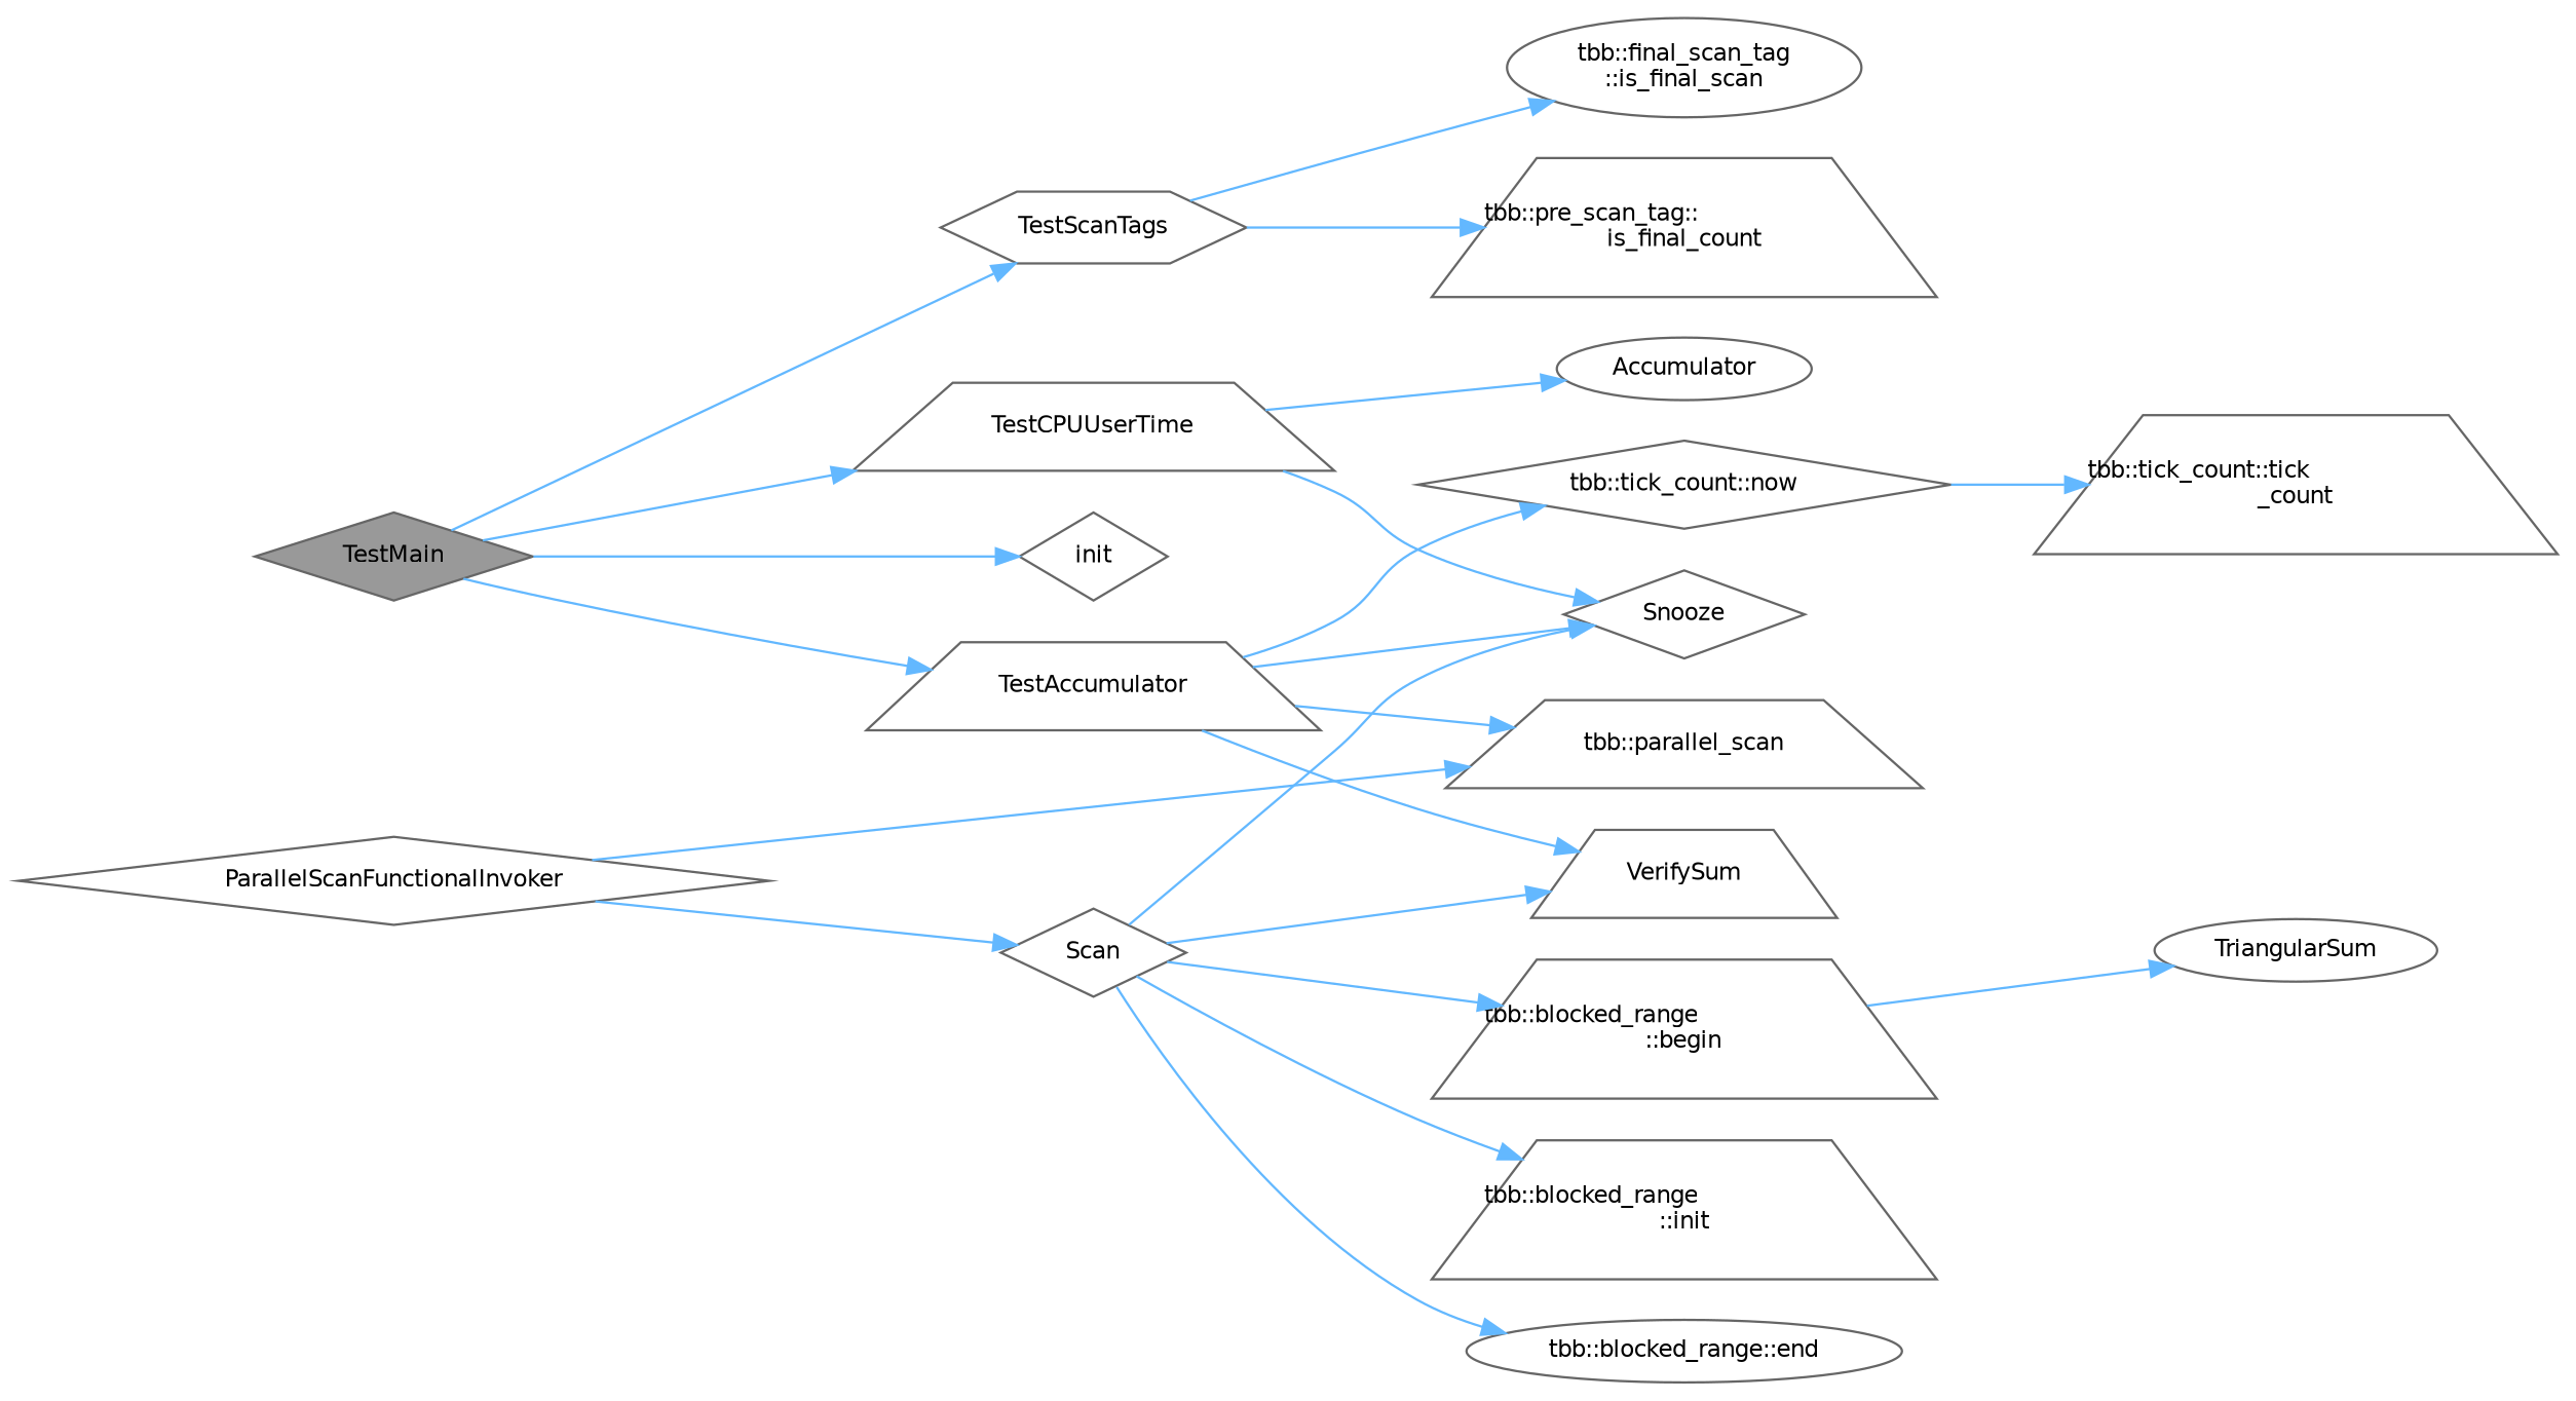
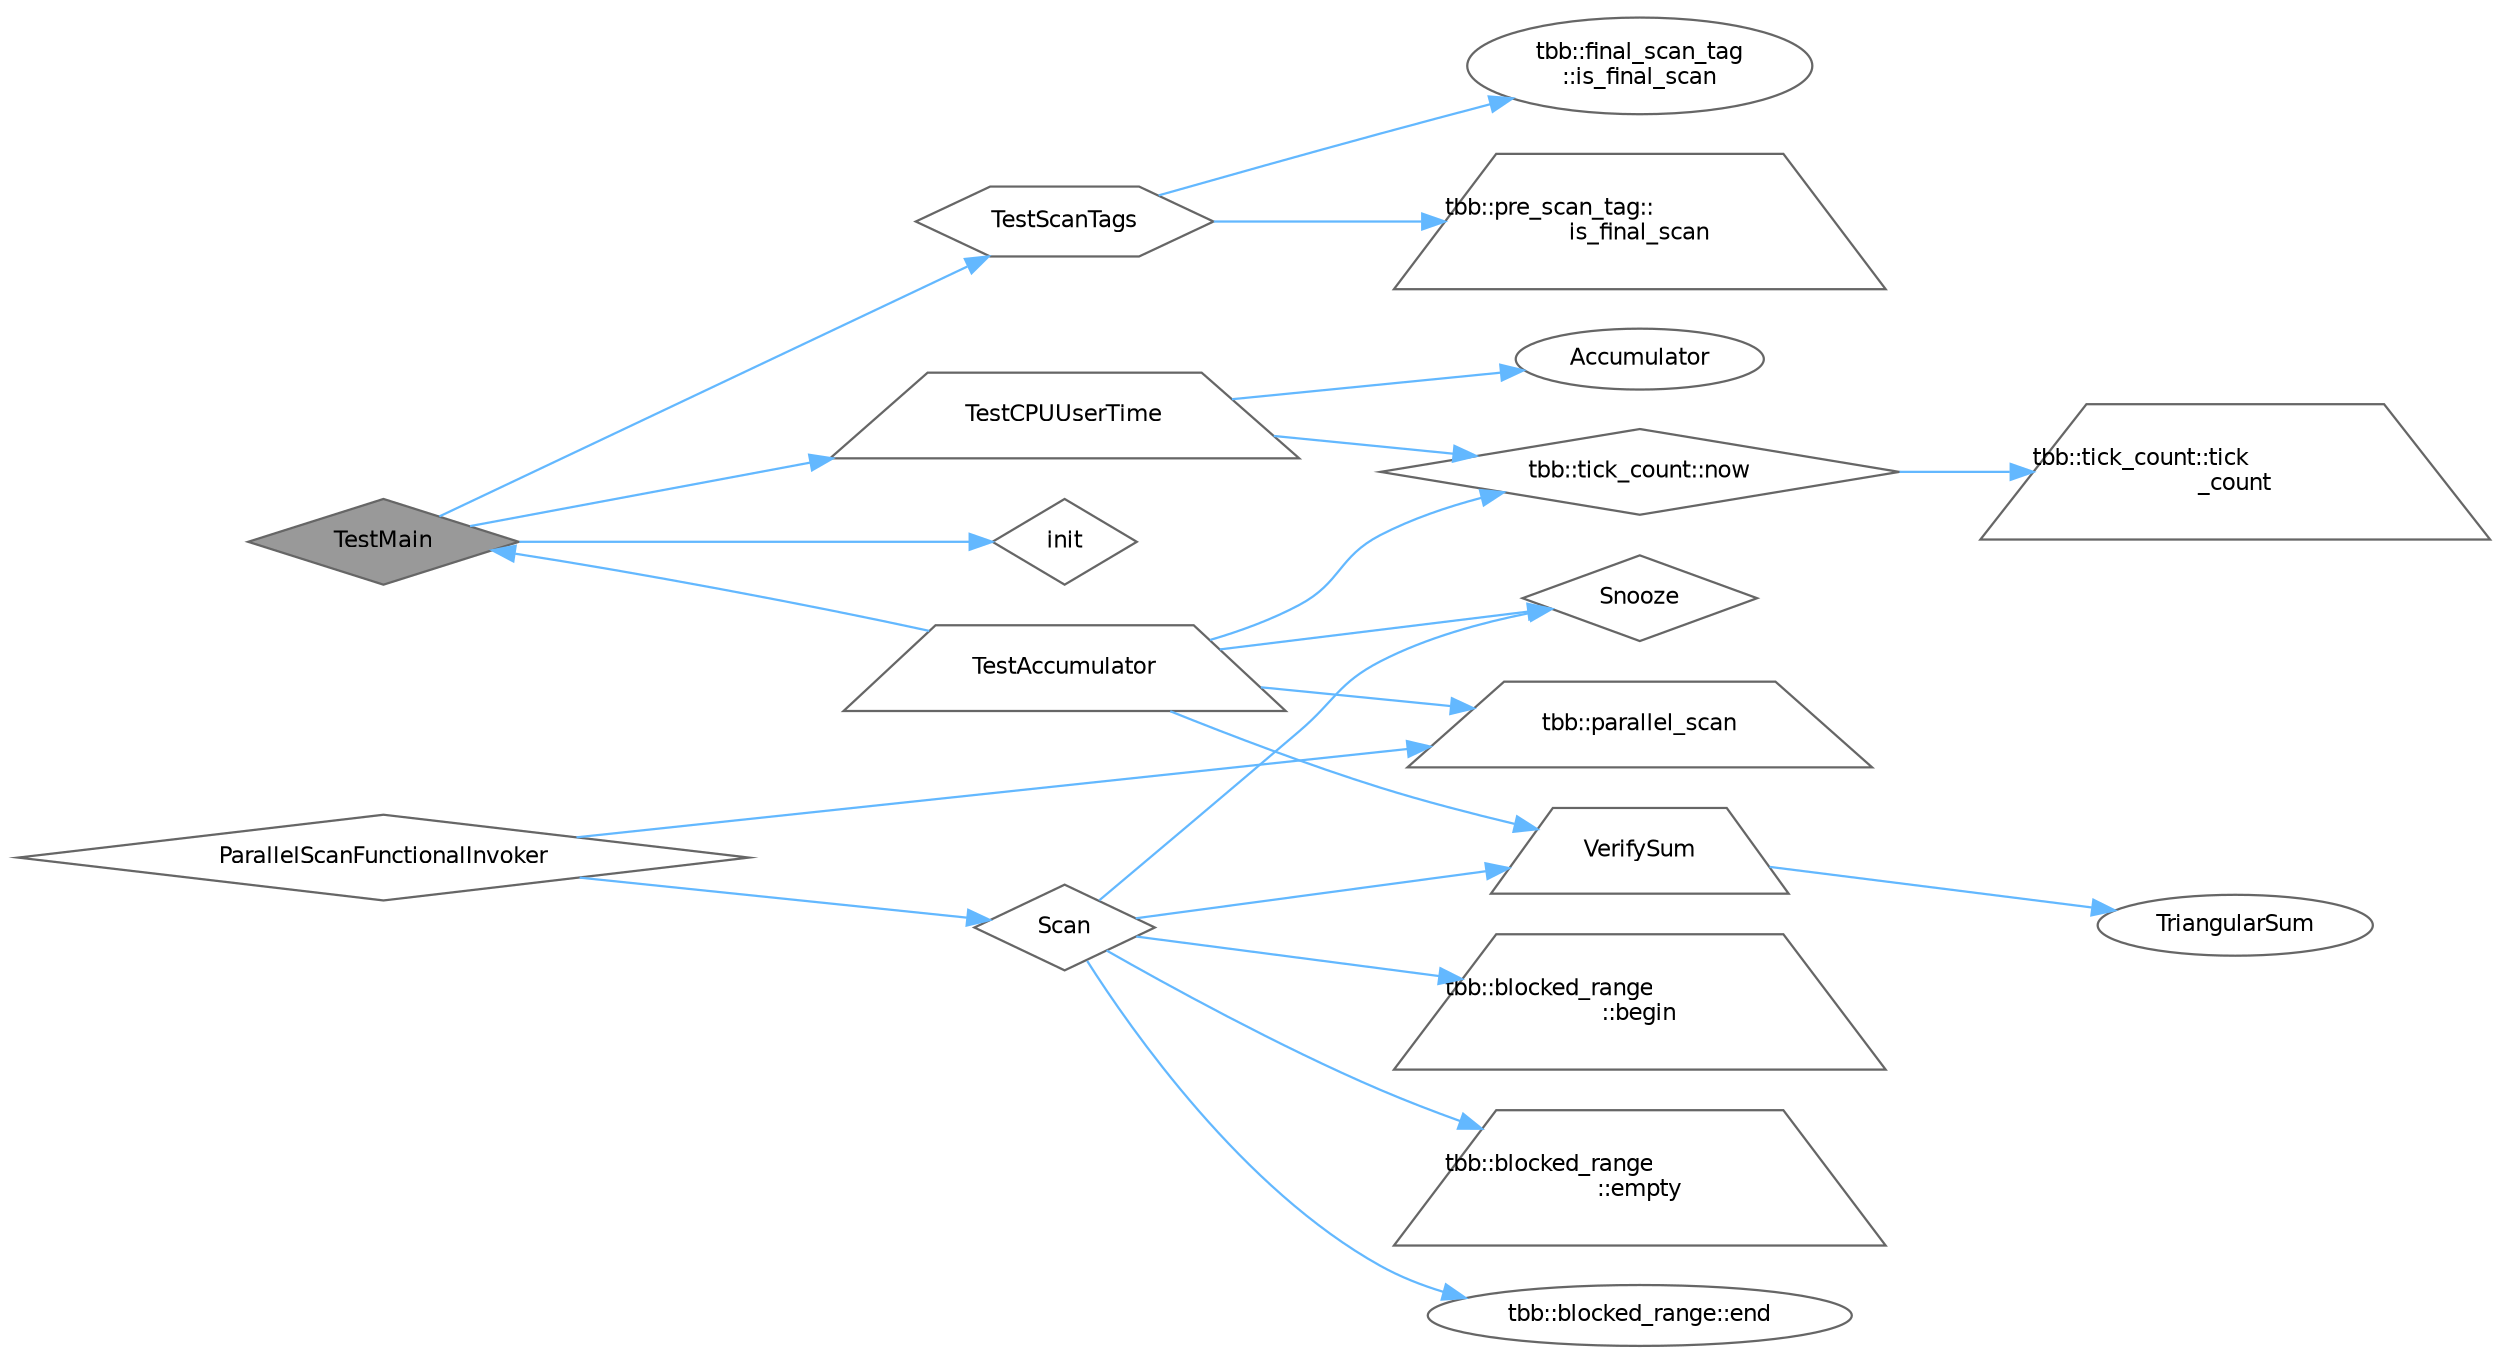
  digraph {
    rankdir=LR
    node [color=grey40 fillcolor=white fontname=Helvetica fontsize=10 shape=trapezium style=filled]
    edge [color=steelblue1 fontname=Helvetica fontsize=10 labelfontname=Helvetica labelfontsize=10 style=solid]
    n1 [color=gray40 fillcolor=grey60 fontcolor=black height=0.2 label=TestMain shape=diamond width=0.4]
    n2 [height=0.2 label=init shape=diamond width=0.4]
    n3 [height=0.2 label=TestAccumulator width=0.4]
    n4 [height=0.2 label=TestCPUUserTime width=0.4]
    n5 [height=0.2 label=TestScanTags shape=hexagon width=0.4]
    n6 [height=0.2 label="tbb::tick_count::now" shape=diamond width=0.4]
    n7 [height=0.2 label="tbb::parallel_scan" width=0.4]
    n8 [height=0.2 label=Snooze shape=diamond width=0.4]
    n9 [height=0.2 label=VerifySum width=0.4]
    n10 [height=0.2 label=Accumulator shape=ellipse width=0.4]
    n11 [height=0.2 label="tbb::final_scan_tag\l::is_final_scan" shape=ellipse width=0.4]
-   n12 [height=0.2 label="tbb::pre_scan_tag::\lis_final_count" width=0.4]
+   n12 [height=0.2 label="tbb::pre_scan_tag::\lis_final_scan" width=0.4]
    n13 [height=0.2 label="tbb::tick_count::tick\l_count" width=0.4]
    n14 [height=0.2 label=TriangularSum shape=ellipse width=0.4]
    n15 [height=0.2 label=ParallelScanFunctionalInvoker shape=diamond width=0.4]
    n16 [height=0.2 label=Scan shape=diamond width=0.4]
    n17 [height=0.2 label="tbb::blocked_range\l::begin" width=0.4]
-   n18 [height=0.2 label="tbb::blocked_range\l::init" width=0.4]
+   n18 [height=0.2 label="tbb::blocked_range\l::empty" width=0.4]
    n19 [height=0.2 label="tbb::blocked_range::end" shape=ellipse width=0.4]
    n1 -> n2
-   n1 -> n3
+   n3 -> n1
    n1 -> n4
    n1 -> n5
    n3 -> n6
    n3 -> n7
    n3 -> n8
    n3 -> n9
-   n4 -> n8
+   n4 -> n6
    n4 -> n10
    n5 -> n11
    n5 -> n12
    n6 -> n13
-   n17 -> n14
+   n9 -> n14
    n15 -> n7
    n15 -> n16
    n16 -> n8
    n16 -> n9
    n16 -> n17
    n16 -> n18
    n16 -> n19
  }
